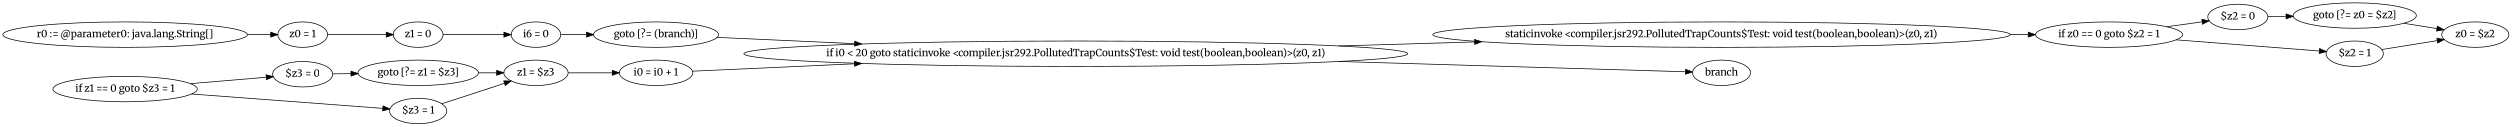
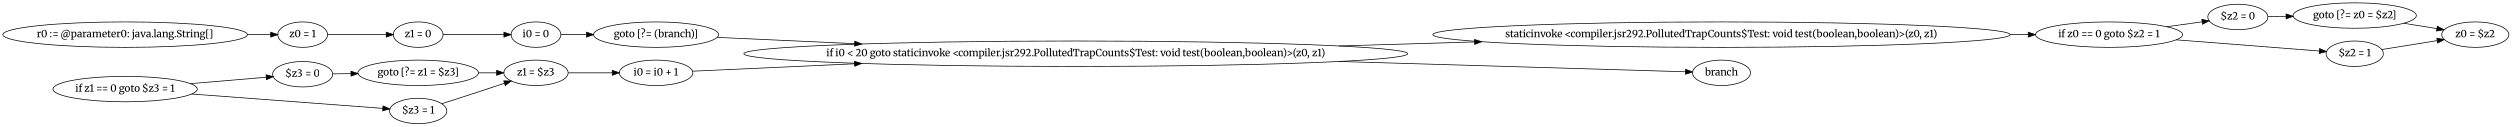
  digraph {
    fontname=Merriweather
    rankdir=LR
    node [fontname=Merriweather]
    edge [fontname=Merriweather]
    "r0 := @parameter0: java.lang.String[]"
    "z0 = 1"
    "z1 = 0"
-   "i0 = 0" [label="i6 = 0"]
+   "i0 = 0"
    "goto [?= (branch)]"
    "if i0 < 20 goto staticinvoke <compiler.jsr292.PollutedTrapCounts$Test: void test(boolean,boolean)>(z0, z1)"
    "staticinvoke <compiler.jsr292.PollutedTrapCounts$Test: void test(boolean,boolean)>(z0, z1)"
    n8 [label=branch]
    "if z0 == 0 goto $z2 = 1"
    "$z2 = 0"
    "$z2 = 1"
    "goto [?= z0 = $z2]"
    "z0 = $z2"
    "if z1 == 0 goto $z3 = 1"
    "$z3 = 0"
    "$z3 = 1"
    "goto [?= z1 = $z3]"
    "z1 = $z3"
    "i0 = i0 + 1"
    "r0 := @parameter0: java.lang.String[]" -> "z0 = 1"
    "z0 = 1" -> "z1 = 0"
    "z1 = 0" -> "i0 = 0"
    "i0 = 0" -> "goto [?= (branch)]"
    "goto [?= (branch)]" -> "if i0 < 20 goto staticinvoke <compiler.jsr292.PollutedTrapCounts$Test: void test(boolean,boolean)>(z0, z1)"
    "if i0 < 20 goto staticinvoke <compiler.jsr292.PollutedTrapCounts$Test: void test(boolean,boolean)>(z0, z1)" -> "staticinvoke <compiler.jsr292.PollutedTrapCounts$Test: void test(boolean,boolean)>(z0, z1)"
    "if i0 < 20 goto staticinvoke <compiler.jsr292.PollutedTrapCounts$Test: void test(boolean,boolean)>(z0, z1)" -> n8
    "staticinvoke <compiler.jsr292.PollutedTrapCounts$Test: void test(boolean,boolean)>(z0, z1)" -> "if z0 == 0 goto $z2 = 1"
    "if z0 == 0 goto $z2 = 1" -> "$z2 = 0"
    "if z0 == 0 goto $z2 = 1" -> "$z2 = 1"
    "$z2 = 0" -> "goto [?= z0 = $z2]"
    "$z2 = 1" -> "z0 = $z2"
    "goto [?= z0 = $z2]" -> "z0 = $z2"
    "if z1 == 0 goto $z3 = 1" -> "$z3 = 0"
    "if z1 == 0 goto $z3 = 1" -> "$z3 = 1"
    "$z3 = 0" -> "goto [?= z1 = $z3]"
    "$z3 = 1" -> "z1 = $z3"
    "goto [?= z1 = $z3]" -> "z1 = $z3"
    "z1 = $z3" -> "i0 = i0 + 1"
    "i0 = i0 + 1" -> "if i0 < 20 goto staticinvoke <compiler.jsr292.PollutedTrapCounts$Test: void test(boolean,boolean)>(z0, z1)"
  }
